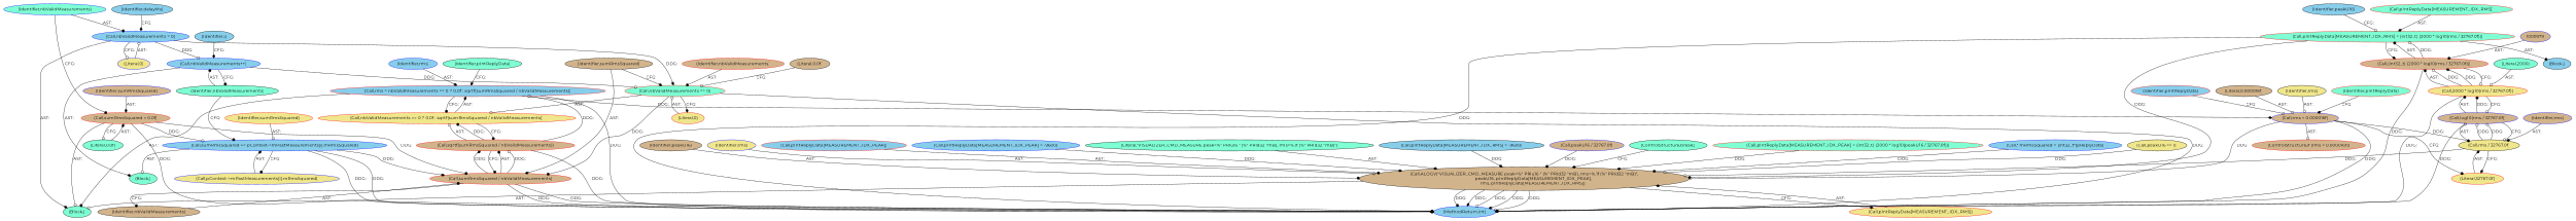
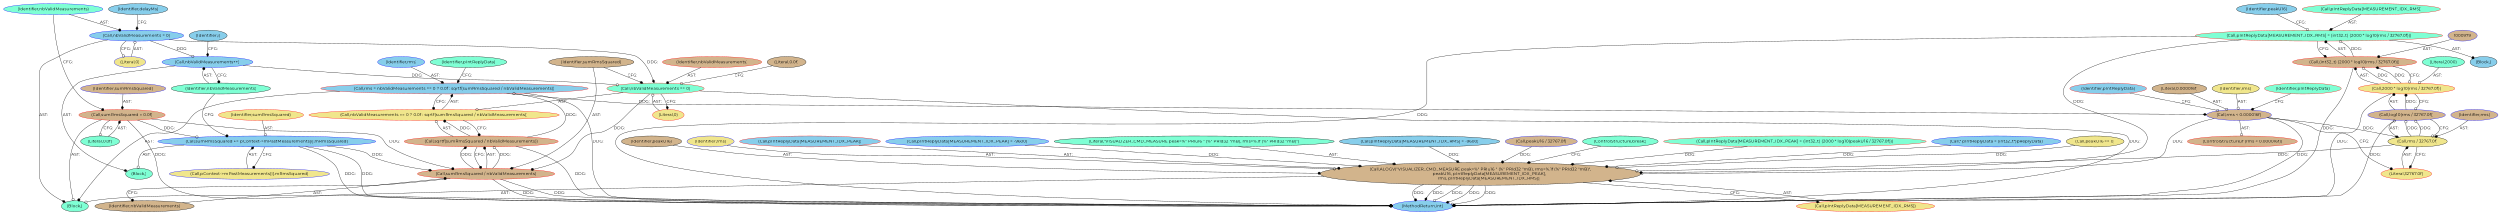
  digraph {
    fontname=Montserrat
    node [color=black fillcolor=tan fontname=Montserrat style=filled]
    edge [arrowhead=odot fontname=Montserrat]
    n1 [color=red fillcolor=aquamarine label="(Call,pIntReplyData[MEASUREMENT_IDX_RMS] = (int32_t) (2000 * log10(rms / 32767.0f)))"]
    n2 [color=red label="(Call,(int32_t) (2000 * log10(rms / 32767.0f)))"]
    n3 [label="(Call,ALOGV(\"VISUALIZER_CMD_MEASURE peak=%\" PRIu16 \" (%\" PRId32 \"mB), rms=%.1f (%\" PRId32 \"mB)\",\n                peakU16, pIntReplyData[MEASUREMENT_IDX_PEAK],\n                rms, pIntReplyData[MEASUREMENT_IDX_RMS]))"]
    n4 [color=blue fillcolor=skyblue label="(MethodReturn,int)"]
    n5 [fillcolor=skyblue label="(Block,)"]
    n6 [color=red fillcolor=khaki label="(Call,2000 * log10(rms / 32767.0f))"]
    n7 [fillcolor=aquamarine label="(Block,)"]
    n8 [color=red fillcolor=khaki label="(Call,pIntReplyData[MEASUREMENT_IDX_RMS])"]
    n9 [color=blue label="(Call,log10(rms / 32767.0f))"]
    n10 [fillcolor=khaki label="(Call,rms / 32767.0f)"]
    n11 [color=red fillcolor=khaki label="(Literal,32767.0f)"]
    n12 [color=blue label="(Call,rms < 0.000016f)"]
    n13 [color=red label="(ControlStructure,if (rms < 0.000016f))"]
    n14 [label="(Literal,0.000016f)"]
    n15 [color=red fillcolor=skyblue label="(Call,rms = nbValidMeasurements == 0 ? 0.0f : sqrtf(sumRmsSquared / nbValidMeasurements))"]
    n16 [color=red fillcolor=khaki label="(Call,nbValidMeasurements == 0 ? 0.0f : sqrtf(sumRmsSquared / nbValidMeasurements))"]
    n17 [color=red label="(Call,sqrtf(sumRmsSquared / nbValidMeasurements))"]
    n18 [color=red label="(Call,sumRmsSquared / nbValidMeasurements)"]
    n19 [label="(Identifier,nbValidMeasurements)"]
    n20 [color=red label="(Call,sumRmsSquared = 0.0f)"]
    n21 [color=blue fillcolor=skyblue label="(Call,sumRmsSquared += pContext->mPastMeasurements[i].mRmsSquared)"]
    n22 [fillcolor=aquamarine label="(Literal,0.0f)"]
    n23 [fillcolor=aquamarine label="(Block,)"]
    n24 [color=blue fillcolor=khaki label="(Call,pContext->mPastMeasurements[i].mRmsSquared)"]
    n25 [color=red fillcolor=aquamarine label="(Call,nbValidMeasurements == 0)"]
    n26 [color=red fillcolor=khaki label="(Literal,0)"]
    n27 [color=blue fillcolor=skyblue label="(Call,nbValidMeasurements++)"]
    n28 [fillcolor=aquamarine label="(Identifier,nbValidMeasurements)"]
    n29 [color=blue fillcolor=skyblue label="(Call,nbValidMeasurements = 0)"]
    n30 [color=blue fillcolor=khaki label="(Literal,0)"]
    n31 [label="(Identifier,sumRmsSquared)"]
    n32 [label="(Identifier,peakU16)"]
    n33 [label="(Literal,0.0f)"]
    n34 [fillcolor=skyblue label="(Identifier,i)"]
    n35 [fillcolor=khaki label="(Identifier,rms)"]
    n36 [color=red fillcolor=aquamarine label="(Call,pIntReplyData[MEASUREMENT_IDX_RMS])"]
    n37 [fillcolor=aquamarine label="(Literal,2000)"]
    n38 [color=red fillcolor=khaki label="(Identifier,sumRmsSquared)"]
    n39 [color=blue fillcolor=khaki label="(Identifier,rms)"]
    n40 [color=blue fillcolor=skyblue label="(Identifier,rms)"]
    n41 [color=red fillcolor=aquamarine label="(Identifier,pIntReplyData)"]
    n42 [color=red fillcolor=skyblue label="(Call,pIntReplyData[MEASUREMENT_IDX_PEAK])"]
    n43 [color=blue fillcolor=skyblue label="(Call,pIntReplyData[MEASUREMENT_IDX_PEAK] = -9600)"]
    n44 [fillcolor=skyblue label="(Identifier,peakU16)"]
    n45 [fillcolor=aquamarine label="(Literal,\"VISUALIZER_CMD_MEASURE peak=%\" PRIu16 \" (%\" PRId32 \"mB), rms=%.1f (%\" PRId32 \"mB)\")"]
    n46 [fillcolor=skyblue label="(Identifier,delayMs)"]
    n47 [fillcolor=skyblue label="(Call,pIntReplyData[MEASUREMENT_IDX_RMS] = -9600)"]
    n48 [color=blue label="(Call,peakU16 / 32767.0f)"]
    n49 [color=red label="(Identifier,nbValidMeasurements)"]
    n50 [fillcolor=aquamarine label="(ControlStructure,break;)"]
    n51 [fillcolor=aquamarine label="(Identifier,pIntReplyData)"]
    n52 [color=blue label="(Identifier,sumRmsSquared)"]
    n53 [color=red fillcolor=aquamarine label="(Call,pIntReplyData[MEASUREMENT_IDX_PEAK] = (int32_t) (2000 * log10(peakU16 / 32767.0f)))"]
    n54 [color=blue fillcolor=aquamarine label="(Identifier,nbValidMeasurements)"]
    n55 [color=red fillcolor=skyblue label="(Identifier,pIntReplyData)"]
-   n56 [color=blue fillcolor=skyblue label="(Call,* mRmsSquared = (int32_t*)pReplyData)"]
+   n56 [color=blue fillcolor=skyblue label="(Call,* pIntReplyData = (int32_t*)pReplyData)"]
    n57 [fillcolor=khaki label="(Call,peakU16 == 0)"]
    n58 [color=blue label="(Identifier,rms)"]
    1000979 [color=blue]
    n1 -> n2 [arrowhead=diamond label="CFG: "]
    n1 -> n3 [arrowhead=dot label="DDG: "]
    n1 -> n4 [arrowhead=diamond label="DDG: "]
    n1 -> n5 [arrowhead=dot label="AST: "]
    n2 -> n1 [arrowhead=dot label="AST: "]
    n2 -> n1 [label="DDG: "]
    n2 -> n4 [arrowhead=diamond label="DDG: "]
    n2 -> n6 [label="CFG: "]
    n3 -> n4 [label="DDG: "]
    n3 -> n4 [arrowhead=dot label="DDG: "]
    n3 -> n4 [arrowhead=diamond label="DDG: "]
    n3 -> n4 [label="DDG: "]
    n3 -> n4 [arrowhead=diamond label="DDG: "]
    n3 -> n7 [label="AST: "]
    n3 -> n8 [arrowhead=diamond label="CFG: "]
    n6 -> n2 [arrowhead=dot label="AST: "]
    n6 -> n2 [label="DDG: "]
    n6 -> n2 [arrowhead=diamond label="DDG: "]
    n6 -> n4 [arrowhead=dot label="DDG: "]
    n6 -> n9 [label="CFG: "]
    n8 -> n3 [arrowhead=diamond label="AST: "]
    n9 -> n4 [label="DDG: "]
    n9 -> n6 [arrowhead=dot label="AST: "]
    n9 -> n6 [arrowhead=dot label="DDG: "]
    n9 -> n10 [label="CFG: "]
    n10 -> n3 [label="DDG: "]
    n10 -> n9 [label="AST: "]
    n10 -> n9 [label="DDG: "]
    n10 -> n9 [label="DDG: "]
    n10 -> n11 [arrowhead=diamond label="CFG: "]
    n11 -> n10 [arrowhead=diamond label="AST: "]
    n12 -> n3 [label="DDG: "]
    n12 -> n4 [arrowhead=dot label="DDG: "]
-   n12 -> n10 [arrowhead=dot label="DDG: "]
+   n12 -> n10 [arrowhead=diamond label="DDG: "]
    n12 -> n11 [arrowhead=dot label="CFG: "]
    n12 -> n13 [label="AST: "]
    n14 -> n12 [label="AST: "]
    n15 -> n4 [arrowhead=diamond label="DDG: "]
    n15 -> n7 [arrowhead=dot label="AST: "]
    n15 -> n12 [arrowhead=diamond label="DDG: "]
    n15 -> n16 [arrowhead=dot label="CFG: "]
    n16 -> n15 [arrowhead=diamond label="AST: "]
    n16 -> n17 [arrowhead=dot label="CFG: "]
    n17 -> n4 [label="DDG: "]
    n17 -> n15 [label="DDG: "]
    n17 -> n16 [label="AST: "]
    n17 -> n16 [arrowhead=dot label="DDG: "]
    n17 -> n18 [arrowhead=dot label="CFG: "]
    n18 -> n4 [arrowhead=dot label="DDG: "]
    n18 -> n4 [arrowhead=dot label="DDG: "]
    n18 -> n17 [arrowhead=dot label="AST: "]
    n18 -> n17 [label="DDG: "]
    n18 -> n17 [arrowhead=diamond label="DDG: "]
    n18 -> n19 [arrowhead=dot label="CFG: "]
    n19 -> n18 [arrowhead=dot label="AST: "]
    n20 -> n4 [arrowhead=diamond label="DDG: "]
    n20 -> n7 [label="AST: "]
    n20 -> n18 [arrowhead=dot label="DDG: "]
    n20 -> n21 [label="DDG: "]
    n20 -> n22 [label="CFG: "]
    n21 -> n4 [label="DDG: "]
    n21 -> n4 [arrowhead=diamond label="DDG: "]
    n21 -> n18 [arrowhead=diamond label="DDG: "]
    n21 -> n23 [label="AST: "]
    n21 -> n24 [arrowhead=dot label="CFG: "]
    n22 -> n20 [arrowhead=diamond label="AST: "]
    n24 -> n21 [arrowhead=diamond label="AST: "]
    n25 -> n4 [label="DDG: "]
    n25 -> n16 [label="AST: "]
    n25 -> n18 [arrowhead=dot label="DDG: "]
    n25 -> n26 [arrowhead=diamond label="CFG: "]
    n26 -> n25 [label="AST: "]
    n27 -> n23 [arrowhead=diamond label="AST: "]
    n27 -> n25 [label="DDG: "]
    n27 -> n28 [arrowhead=dot label="CFG: "]
    n28 -> n21 [arrowhead=dot label="CFG: "]
    n28 -> n27 [arrowhead=dot label="AST: "]
    n29 -> n7 [arrowhead=diamond label="AST: "]
    n29 -> n25 [arrowhead=diamond label="DDG: "]
    n29 -> n27 [label="DDG: "]
    n29 -> n30 [label="CFG: "]
    n30 -> n29 [label="AST: "]
    n31 -> n18 [arrowhead=diamond label="AST: "]
    n31 -> n25 [arrowhead=diamond label="CFG: "]
    n32 -> n3 [arrowhead=dot label="AST: "]
    n33 -> n25 [label="CFG: "]
    n34 -> n27 [arrowhead=diamond label="CFG: "]
    n35 -> n12 [label="AST: "]
    n36 -> n1 [arrowhead=diamond label="AST: "]
    n37 -> n6 [label="AST: "]
    n38 -> n21 [label="AST: "]
    n39 -> n3 [label="AST: "]
    n40 -> n15 [arrowhead=diamond label="AST: "]
    n41 -> n12 [arrowhead=diamond label="CFG: "]
    n42 -> n3 [arrowhead=dot label="AST: "]
    n43 -> n3 [arrowhead=diamond label="DDG: "]
    n44 -> n1 [label="CFG: "]
    n45 -> n3 [arrowhead=diamond label="AST: "]
    n46 -> n29 [arrowhead=diamond label="CFG: "]
    n47 -> n3 [arrowhead=diamond label="DDG: "]
    n48 -> n3 [arrowhead=dot label="DDG: "]
    n49 -> n25 [arrowhead=dot label="AST: "]
    n50 -> n3 [arrowhead=diamond label="CFG: "]
    n51 -> n15 [arrowhead=diamond label="CFG: "]
    n52 -> n20 [arrowhead=diamond label="AST: "]
    n53 -> n3 [arrowhead=diamond label="DDG: "]
    n54 -> n20 [arrowhead=dot label="CFG: "]
    n54 -> n29 [arrowhead=dot label="AST: "]
    n55 -> n12 [label="CFG: "]
    n56 -> n3 [arrowhead=dot label="DDG: "]
    n57 -> n3 [label="DDG: "]
    n58 -> n10 [arrowhead=diamond label="AST: "]
    1000979 -> n2 [arrowhead=dot label="AST: "]
  }
